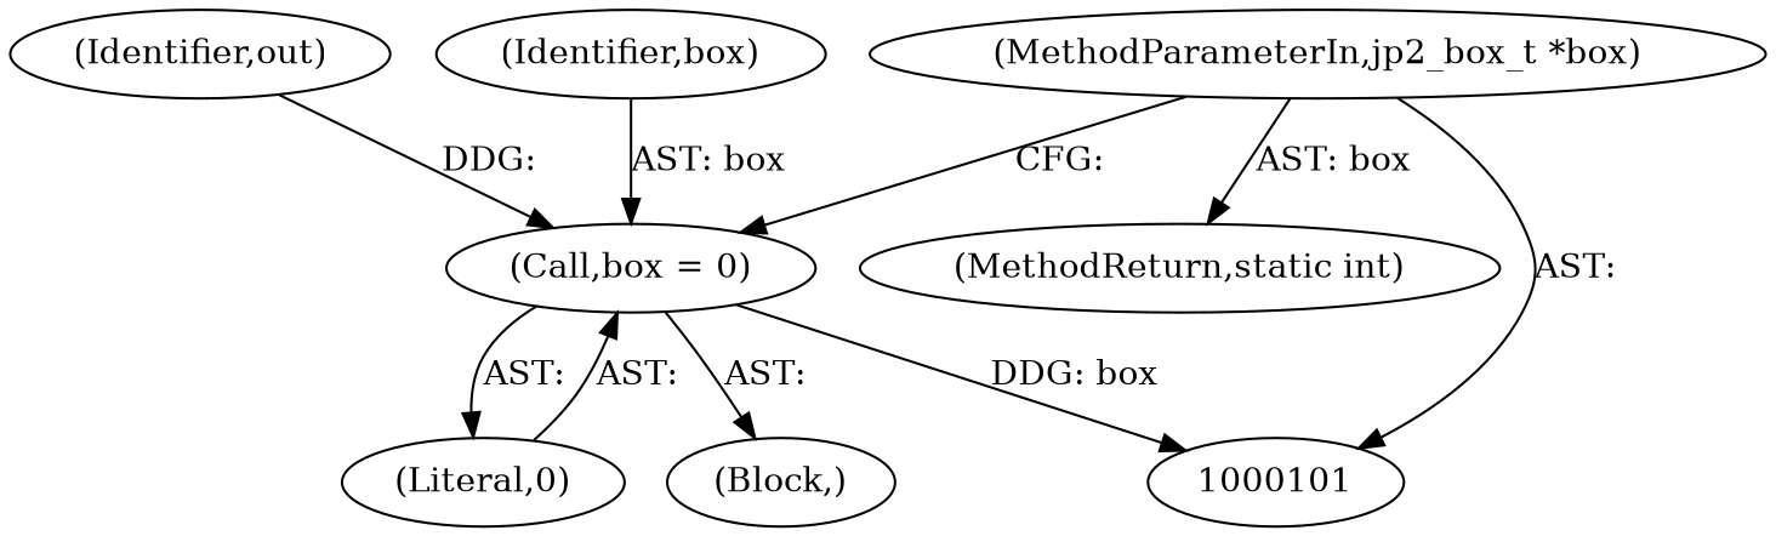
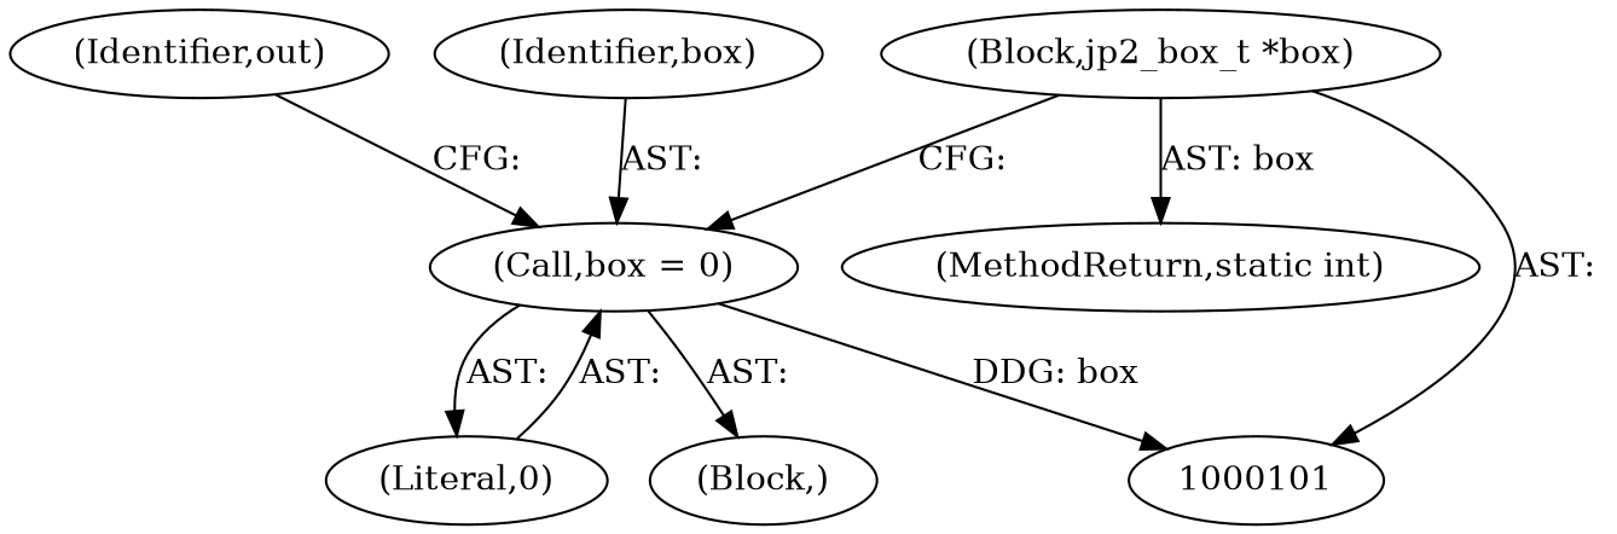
  digraph {
    n1 [label="(Call,box = 0)"]
    n2 [label="(Block,)"]
    n3 [label="(Literal,0)"]
    1000101
    n5 [label="(MethodReturn,static int)"]
-   n6 [label="(MethodParameterIn,jp2_box_t *box)"]
+   n6 [label="(Block,jp2_box_t *box)"]
    n7 [label="(Identifier,out)"]
    n8 [label="(Identifier,box)"]
    n1 -> n2 [label="AST: "]
    n1 -> n3 [label="AST: "]
    n1 -> 1000101 [label="DDG: box"]
    n3 -> n1 [label="AST: "]
    n6 -> n1 [label="CFG: "]
    n6 -> 1000101 [label="AST: "]
    n6 -> n5 [label="AST: box"]
-   n7 -> n1 [label="DDG: "]
-   n8 -> n1 [label="AST: box"]
+   n7 -> n1 [label="CFG: "]
+   n8 -> n1 [label="AST: "]
  }
